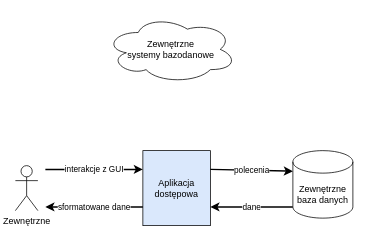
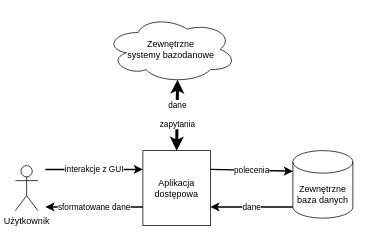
  <mxCell id="0" />
  <mxCell id="1" parent="0" />
- <mxCell id="2" value="Zewnętrzne" style="shape=umlActor;verticalLabelPosition=bottom;verticalAlign=top;html=1;" parent="1" vertex="1"><mxGeometry x="20" y="220" width="30" height="60" as="geometry" /></mxCell>
- <mxCell id="3" value="Aplikacja&lt;br&gt;dostępowa" style="rounded=0;whiteSpace=wrap;html=1;fillColor=#dae8fc;" parent="1" vertex="1"><mxGeometry x="190" y="200" width="90" height="100" as="geometry" /></mxCell>
+ <mxCell id="2" value="Użytkownik" style="shape=umlActor;verticalLabelPosition=bottom;verticalAlign=top;html=1;" parent="1" vertex="1"><mxGeometry x="20" y="220" width="30" height="60" as="geometry" /></mxCell>
+ <mxCell id="3" value="Aplikacja&lt;br&gt;dostępowa" style="rounded=0;whiteSpace=wrap;html=1;" parent="1" vertex="1"><mxGeometry x="190" y="200" width="90" height="100" as="geometry" /></mxCell>
  <mxCell id="4" value="interakcje z GUI" style="endArrow=classic;html=1;rounded=0;entryX=0;entryY=0.25;entryDx=0;entryDy=0;strokeWidth=2;" parent="1" target="3" edge="1"><mxGeometry width="50" height="50" relative="1" as="geometry"><mxPoint x="60" y="225" as="sourcePoint" /><mxPoint x="210" y="230" as="targetPoint" /></mxGeometry></mxCell>
  <mxCell id="5" value="sformatowane dane" style="endArrow=classic;html=1;rounded=0;exitX=0;exitY=0.75;exitDx=0;exitDy=0;strokeWidth=2;" parent="1" source="3" edge="1"><mxGeometry x="0.002" width="50" height="50" relative="1" as="geometry"><mxPoint x="160" y="280" as="sourcePoint" /><mxPoint x="60" y="275" as="targetPoint" /><mxPoint as="offset" /></mxGeometry></mxCell>
  <mxCell id="6" value="polecenia" style="endArrow=classic;html=1;rounded=0;exitX=1;exitY=0.25;exitDx=0;exitDy=0;entryX=0;entryY=0;entryDx=0;entryDy=27.5;entryPerimeter=0;strokeWidth=2;" parent="1" source="3" target="8" edge="1"><mxGeometry x="-0.003" width="50" height="50" relative="1" as="geometry"><mxPoint x="160" y="280" as="sourcePoint" /><mxPoint x="370" y="190" as="targetPoint" /><mxPoint as="offset" /></mxGeometry></mxCell>
  <mxCell id="7" value="dane" style="endArrow=classic;html=1;rounded=0;exitX=0;exitY=1;exitDx=0;exitDy=-15;entryX=1;entryY=0.75;entryDx=0;entryDy=0;exitPerimeter=0;strokeWidth=2;" parent="1" source="8" target="3" edge="1"><mxGeometry width="50" height="50" relative="1" as="geometry"><mxPoint x="370" y="290" as="sourcePoint" /><mxPoint x="210" y="230" as="targetPoint" /></mxGeometry></mxCell>
  <mxCell id="8" value="Zewnętrzne&#10;baza danych" style="shape=cylinder3;whiteSpace=wrap;html=1;boundedLbl=1;backgroundOutline=1;size=15;" parent="1" vertex="1"><mxGeometry x="390" y="200" width="80" height="90" as="geometry" /></mxCell>
  <mxCell id="9" value="Zewnętrzne&lt;br&gt;systemy bazodanowe" style="ellipse;shape=cloud;whiteSpace=wrap;html=1;" parent="1" vertex="1"><mxGeometry x="140" y="20" width="175" height="90" as="geometry" /></mxCell>
+ <mxCell id="10" value="dane&lt;br&gt;&lt;br&gt;zapytania" style="endArrow=classic;html=1;rounded=0;entryX=0.5;entryY=0;entryDx=0;entryDy=0;exitX=0.55;exitY=0.95;exitDx=0;exitDy=0;exitPerimeter=0;startArrow=classic;startFill=1;endSize=6;strokeWidth=4;" parent="1" source="9" target="3" edge="1"><mxGeometry width="50" height="50" relative="1" as="geometry"><mxPoint x="160" y="220" as="sourcePoint" /><mxPoint x="210" y="170" as="targetPoint" /></mxGeometry></mxCell>
